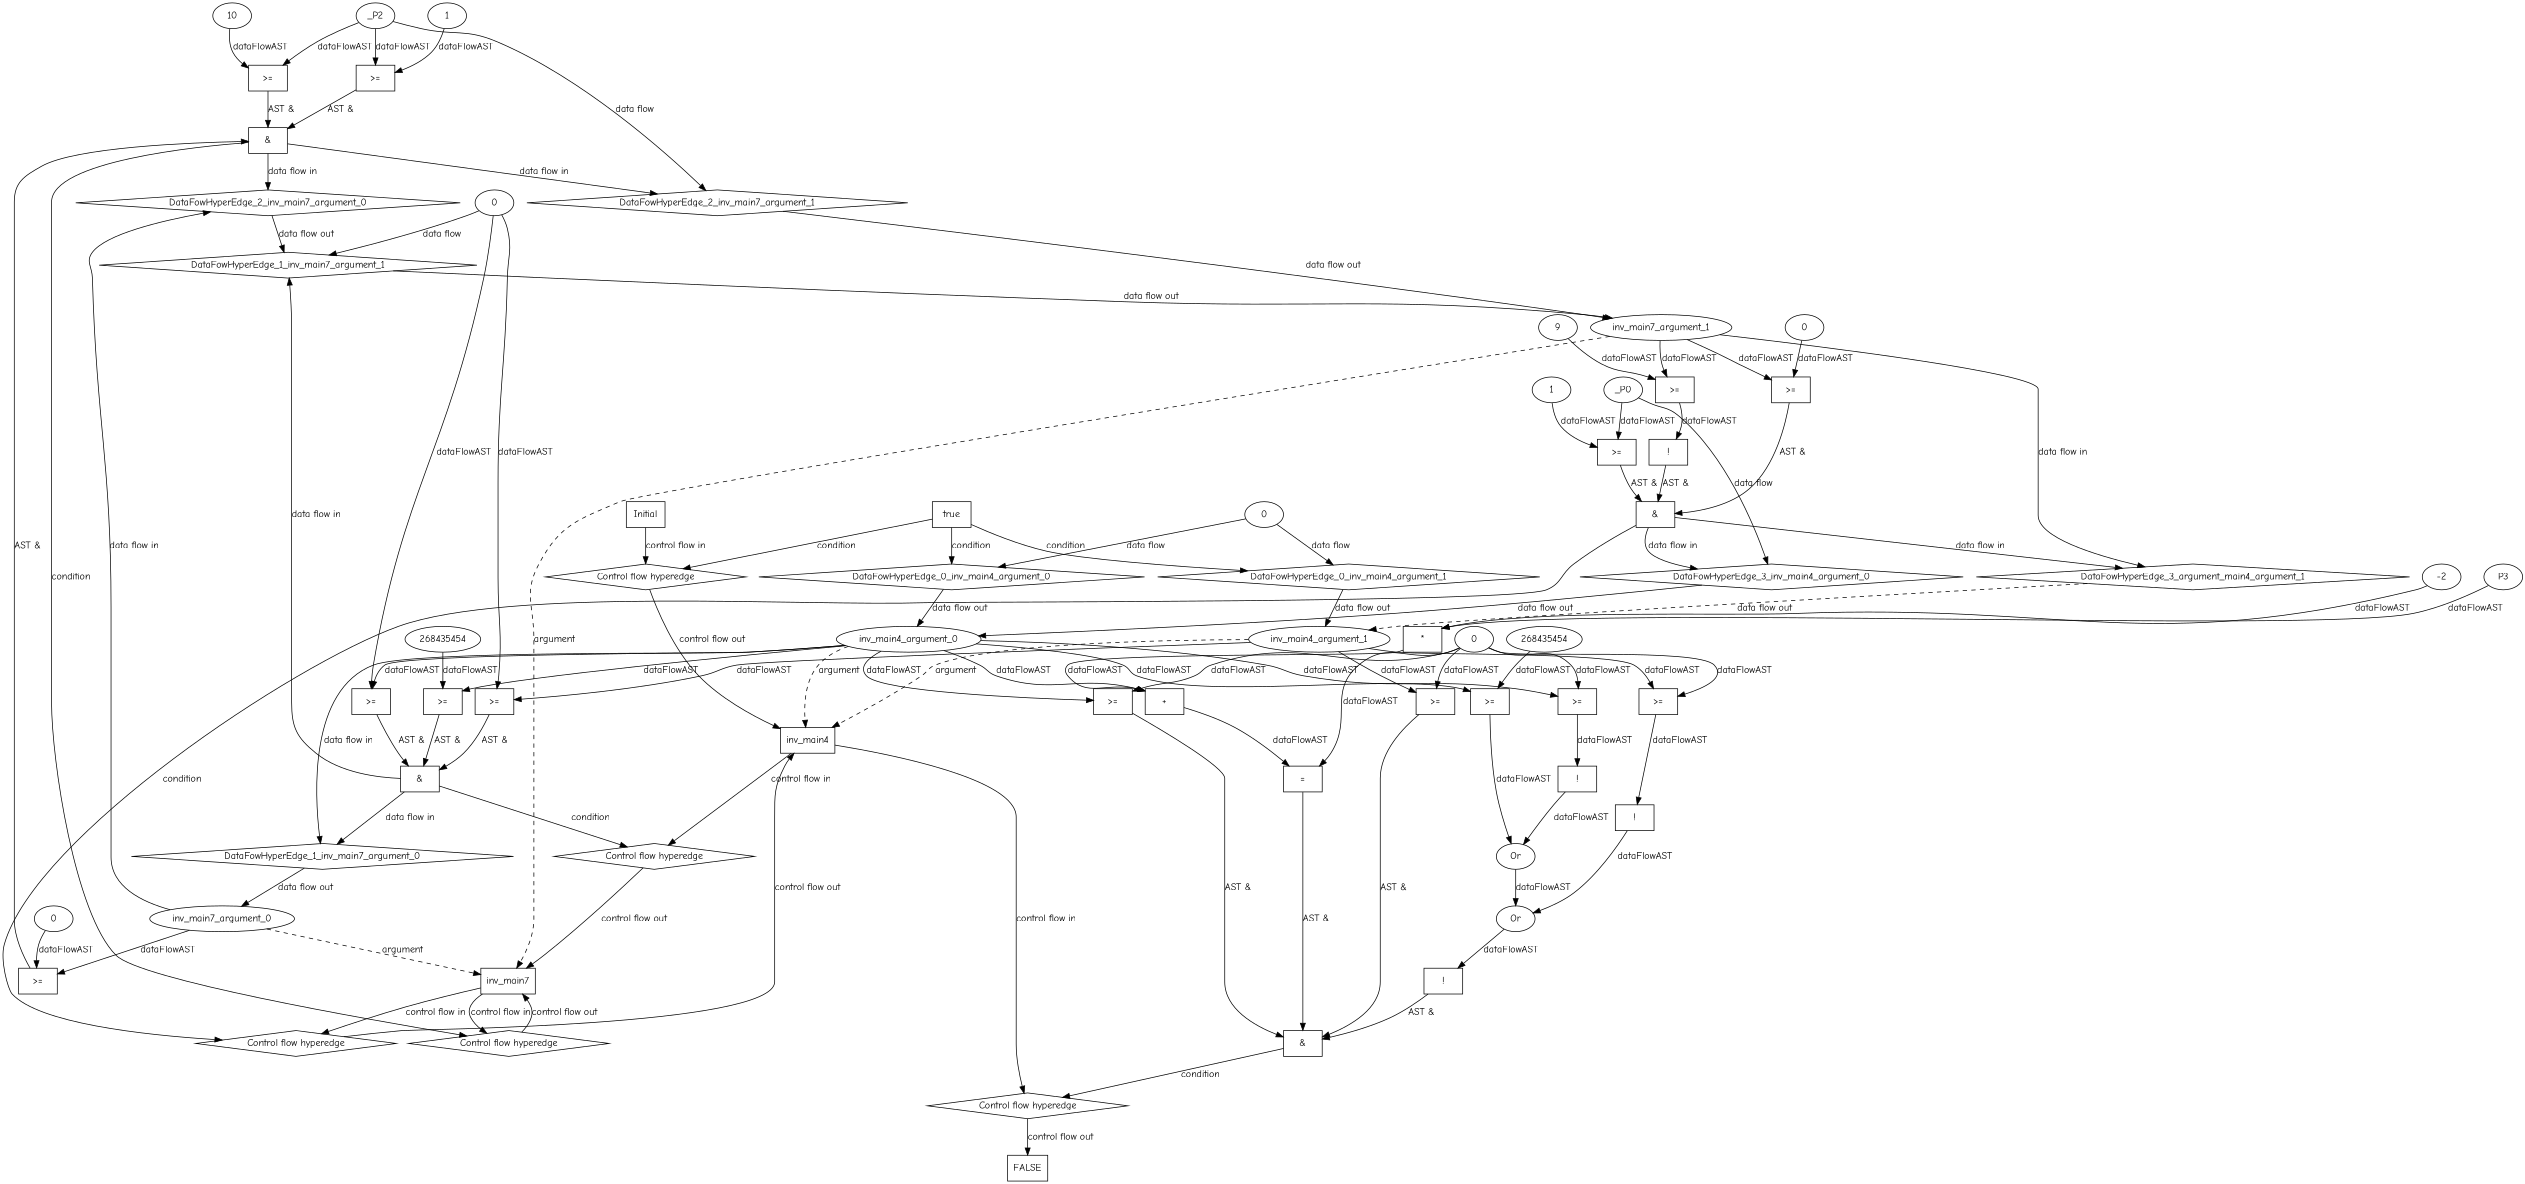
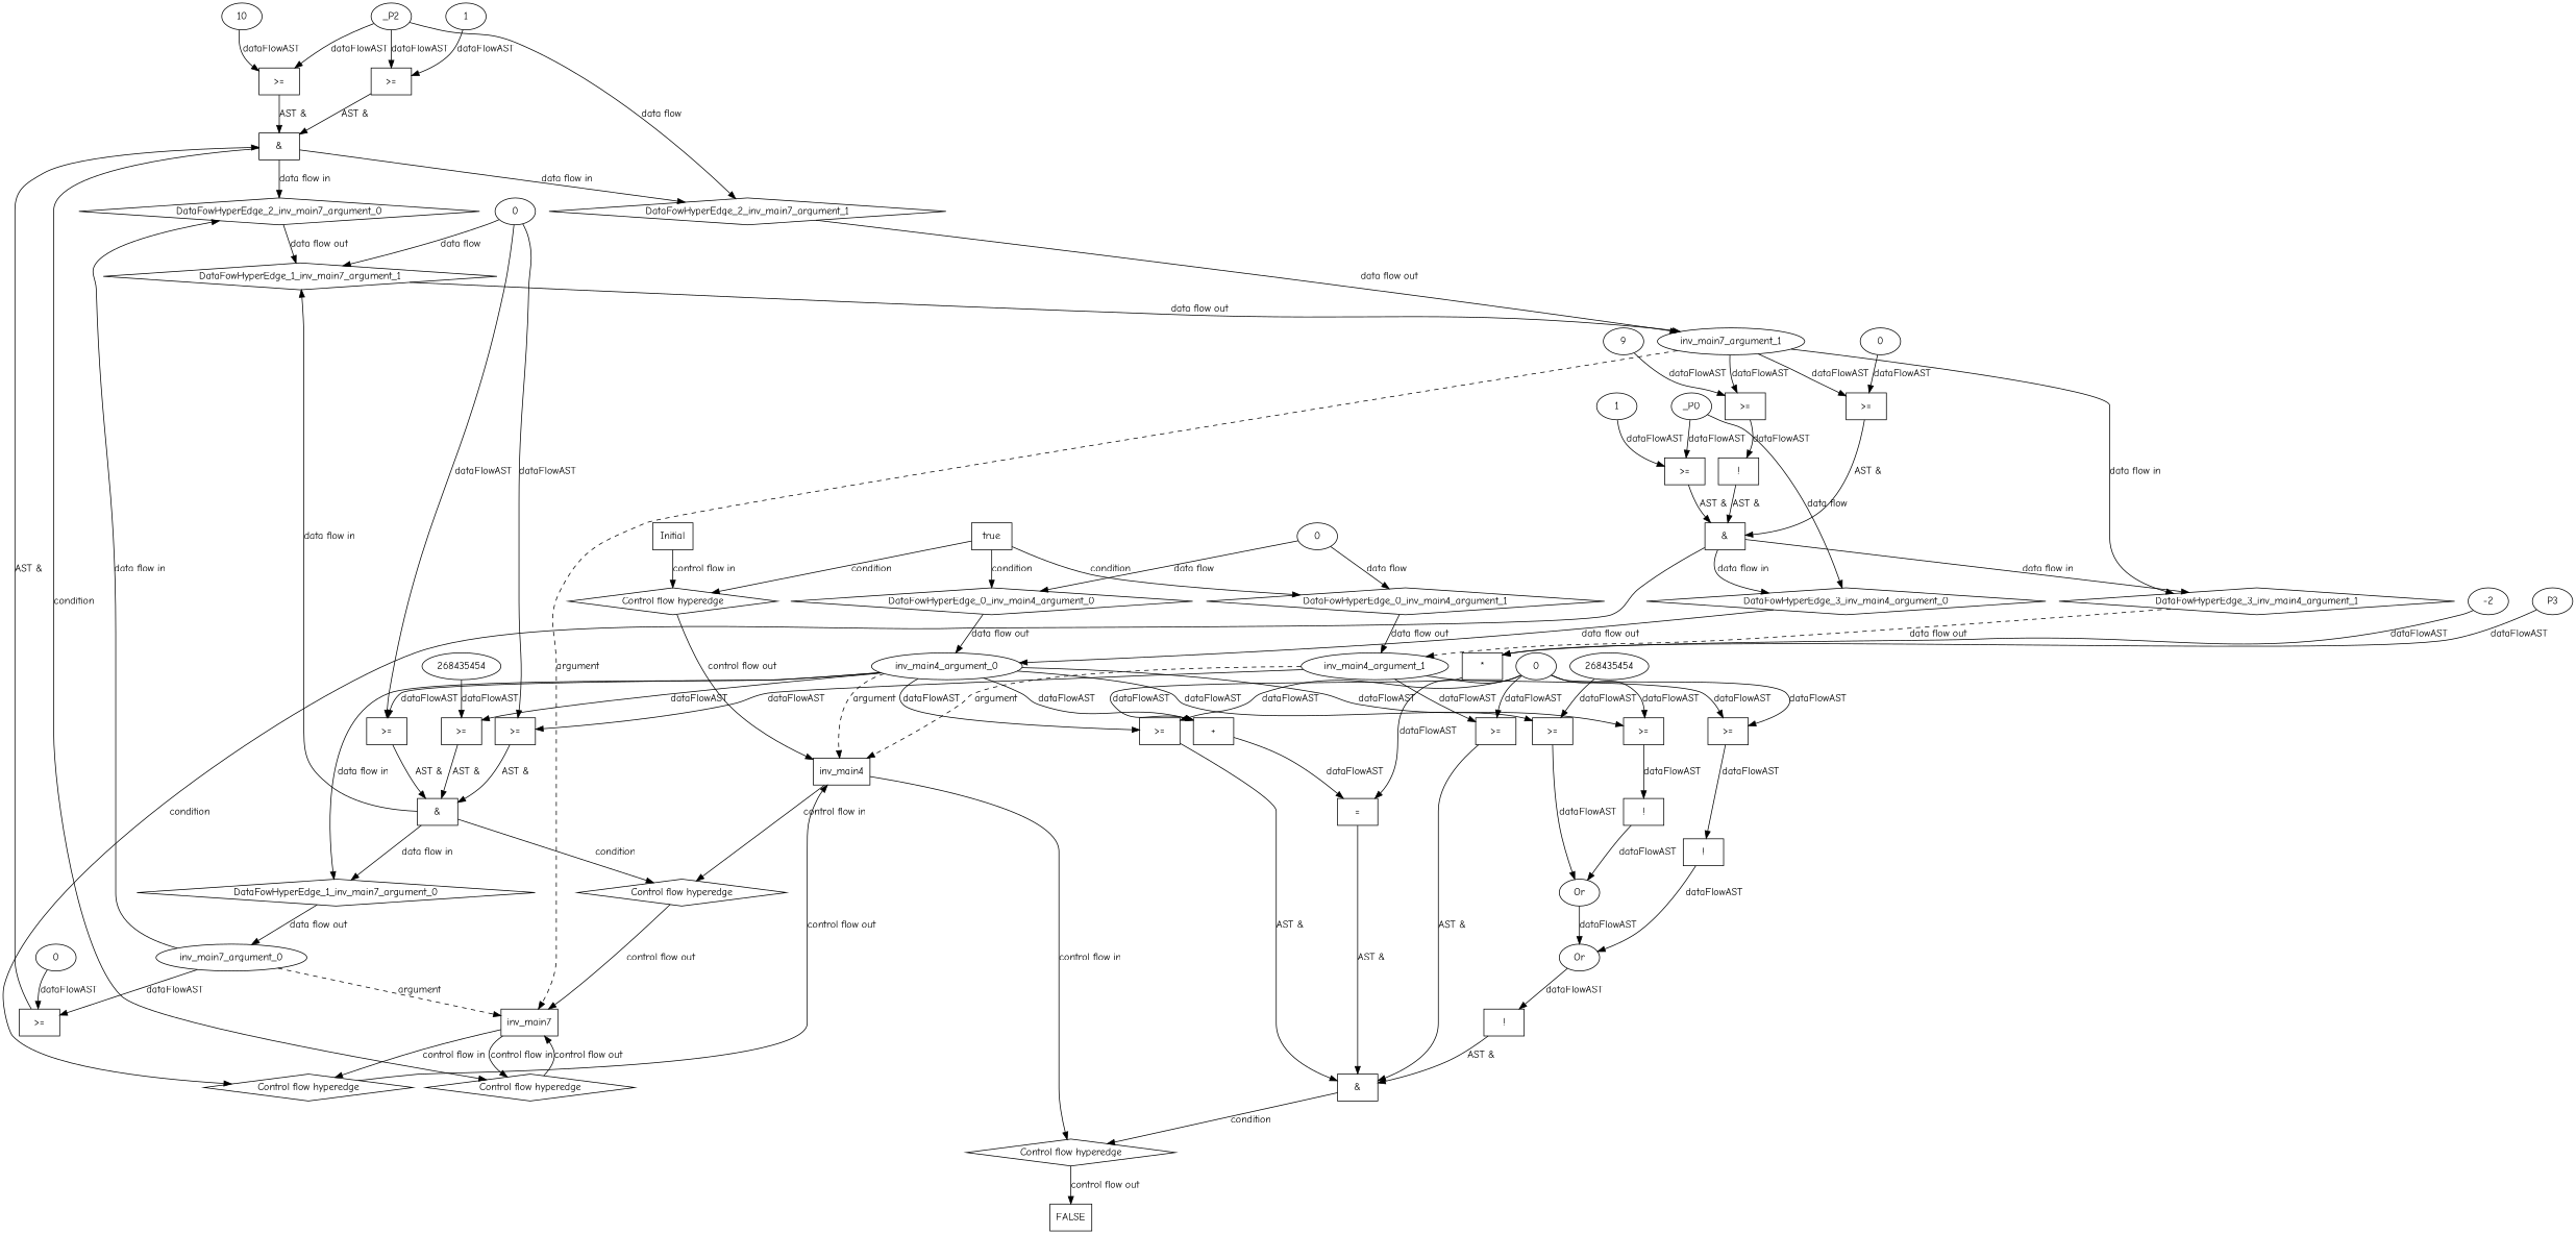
  digraph {
    fontname="Comic Neue"
    node [fontname="Comic Neue" nodeName=argument0 shape=rect]
    edge [fontname="Comic Neue"]
    n1 [label=inv_main4 nodeName=inv_main4]
    n2 [label="Control flow hyperedge" nodeName=ControlFowHyperEdge_1 shape=diamond]
    n3 [label="Control flow hyperedge" nodeName=ControlFowHyperEdge_4 shape=diamond]
    n4 [label=inv_main7 nodeName=inv_main7]
    n5 [label=FALSE nodeName=FALSE]
    n6 [label="Control flow hyperedge" nodeName=ControlFowHyperEdge_2 shape=diamond]
    n7 [label="Control flow hyperedge" nodeName=ControlFowHyperEdge_3 shape=diamond]
    n8 [label=Initial nodeName=Initial]
    n9 [label="Control flow hyperedge" nodeName=ControlFowHyperEdge_0 shape=diamond]
    n10 [label=inv_main4_argument_0 shape=oval]
    n11 [label=">=" nodeName=xxxinv_main7___inv_main4_1xxxguard_0_node_0]
    n12 [label=">=" nodeName=xxxinv_main7___inv_main4_1xxxguard1_node_0]
    n13 [label="+" nodeName=xxxFALSE___inv_main4_4xxxguard_0_node_1]
    n14 [label=">=" nodeName=xxxFALSE___inv_main4_4xxxguard1_node_0]
    n15 [label=">=" nodeName=xxxFALSE___inv_main4_4xxxguard3_node_4]
    n16 [label=">=" nodeName=xxxFALSE___inv_main4_4xxxguard3_node_7]
    n17 [label=DataFowHyperEdge_1_inv_main7_argument_0 nodeName=DataFowHyperEdge_1_inv_main7_argument_0 shape=diamond]
    n18 [label="&" nodeName=xxxinv_main7___inv_main4_1xxx_and]
    n19 [label="=" nodeName=xxxFALSE___inv_main4_4xxxguard_0_node_0]
    n20 [label="&" nodeName=xxxFALSE___inv_main4_4xxx_and]
    n21 [label="!" nodeName=xxxFALSE___inv_main4_4xxxguard3_node_3]
    n22 [label=Or nodeName=xxxFALSE___inv_main4_4xxxguard3_node_2 shape=""]
    n23 [label=inv_main7_argument_0 shape=oval]
    n24 [label=inv_main4_argument_1 nodeName=argument1 shape=oval]
    n25 [label=">=" nodeName=xxxinv_main7___inv_main4_1xxxguard2_node_0]
    n26 [label=">=" nodeName=xxxFALSE___inv_main4_4xxxguard2_node_0]
    n27 [label=">=" nodeName=xxxFALSE___inv_main4_4xxxguard3_node_11]
    n28 [label="!" nodeName=xxxFALSE___inv_main4_4xxxguard3_node_10]
    n29 [label=">=" nodeName=xxxinv_main7___inv_main7_2xxxguard1_node_0]
    n30 [label=DataFowHyperEdge_2_inv_main7_argument_0 nodeName=DataFowHyperEdge_2_inv_main7_argument_0 shape=diamond]
    n31 [label="&" nodeName=xxxinv_main7___inv_main7_2xxx_and]
    n32 [label=DataFowHyperEdge_1_inv_main7_argument_1 nodeName=DataFowHyperEdge_1_inv_main7_argument_1 shape=diamond]
    n33 [label=inv_main7_argument_1 nodeName=argument1 shape=oval]
    n34 [label=">=" nodeName=xxxinv_main4___inv_main7_3xxxguard_0_node_1]
    n35 [label=">=" nodeName=xxxinv_main4___inv_main7_3xxxguard2_node_0]
-   n36 [label=DataFowHyperEdge_3_argument_main4_argument_1 nodeName=DataFowHyperEdge_3_inv_main4_argument_1 shape=diamond]
+   n36 [label=DataFowHyperEdge_3_inv_main4_argument_1 nodeName=DataFowHyperEdge_3_inv_main4_argument_1 shape=diamond]
    n37 [label="!" nodeName=xxxinv_main4___inv_main7_3xxxguard_0_node_0]
    n38 [label="&" nodeName=xxxinv_main4___inv_main7_3xxx_and]
    n39 [label=true nodeName=true_0]
    n40 [label=DataFowHyperEdge_0_inv_main4_argument_0 nodeName=DataFowHyperEdge_0_inv_main4_argument_0 shape=diamond]
    n41 [label=DataFowHyperEdge_0_inv_main4_argument_1 nodeName=DataFowHyperEdge_0_inv_main4_argument_1 shape=diamond]
    n42 [label=0 nodeName=xxxinv_main4___Initial_0xxxdataFlow_0_node_0 shape=""]
    n43 [label=268435454 nodeName=xxxinv_main7___inv_main4_1xxxguard_0_node_1 shape=""]
    n44 [label=0 nodeName=xxxinv_main7___inv_main4_1xxxdataFlow_0_node_0 shape=""]
    n45 [label=DataFowHyperEdge_2_inv_main7_argument_1 nodeName=DataFowHyperEdge_2_inv_main7_argument_1 shape=diamond]
    n46 [label=">=" nodeName=xxxinv_main7___inv_main7_2xxxguard_0_node_0]
    n47 [label=10 nodeName=xxxinv_main7___inv_main7_2xxxguard_0_node_1 shape=""]
    n48 [label=_P2 nodeName=xxxinv_main7___inv_main7_2xxxdataFlow_0_node_0 shape=""]
    n49 [label=">=" nodeName=xxxinv_main7___inv_main7_2xxxguard2_node_0]
    n50 [label=0 nodeName=xxxinv_main7___inv_main7_2xxxguard1_node_2 shape=""]
    n51 [label=1 nodeName=xxxinv_main7___inv_main7_2xxxguard2_node_2 shape=""]
    n52 [label=DataFowHyperEdge_3_inv_main4_argument_0 nodeName=DataFowHyperEdge_3_inv_main4_argument_0 shape=diamond]
    n53 [label=9 nodeName=xxxinv_main4___inv_main7_3xxxguard_0_node_2 shape=""]
    n54 [label=">=" nodeName=xxxinv_main4___inv_main7_3xxxguard1_node_0]
    n55 [label=1 nodeName=xxxinv_main4___inv_main7_3xxxguard1_node_2 shape=""]
    n56 [label=_P0 nodeName=xxxinv_main4___inv_main7_3xxxdataFlow_0_node_0 shape=""]
    n57 [label=0 nodeName=xxxinv_main4___inv_main7_3xxxguard2_node_2 shape=""]
    n58 [label="*" nodeName=xxxFALSE___inv_main4_4xxxguard_0_node_3]
    n59 [label=-2 nodeName=xxxFALSE___inv_main4_4xxxguard_0_node_4 shape=""]
    n60 [label=P3 nodeName=xxxFALSE___inv_main4_4xxxguard_0_node_5 shape=""]
    n61 [label=0 nodeName=xxxFALSE___inv_main4_4xxxguard_0_node_6 shape=""]
    n62 [label="!" nodeName=xxxFALSE___inv_main4_4xxxguard3_node_0]
    n63 [label=Or nodeName=xxxFALSE___inv_main4_4xxxguard3_node_1 shape=""]
    n64 [label=268435454 nodeName=xxxFALSE___inv_main4_4xxxguard3_node_8 shape=""]
    n1 -> n2 [label="control flow in"]
    n1 -> n3 [label="control flow in"]
    n2 -> n4 [label="control flow out"]
    n3 -> n5 [label="control flow out"]
    n4 -> n6 [label="control flow in"]
    n4 -> n7 [label="control flow in"]
    n6 -> n4 [label="control flow out"]
    n7 -> n1 [label="control flow out"]
    n8 -> n9 [label="control flow in"]
    n9 -> n1 [label="control flow out"]
    n10 -> n1 [label=argument style=dashed]
    n10 -> n11 [label=dataFlowAST]
    n10 -> n12 [label=dataFlowAST]
    n10 -> n13 [label=dataFlowAST]
    n10 -> n14 [label=dataFlowAST]
    n10 -> n15 [label=dataFlowAST]
    n10 -> n16 [label=dataFlowAST]
    n10 -> n17 [label="data flow in"]
    n11 -> n18 [label="AST &"]
    n12 -> n18 [label="AST &"]
    n13 -> n19 [label=dataFlowAST]
    n14 -> n20 [label="AST &"]
    n15 -> n21 [label=dataFlowAST]
    n16 -> n22 [label=dataFlowAST]
    n17 -> n23 [label="data flow out"]
    n18 -> n2 [label=condition]
    n18 -> n17 [label="data flow in"]
    n18 -> n32 [label="data flow in"]
    n19 -> n20 [label="AST &"]
    n20 -> n3 [label=condition]
    n21 -> n22 [label=dataFlowAST]
    n22 -> n63 [label=dataFlowAST]
    n23 -> n4 [label=argument style=dashed]
    n23 -> n29 [label=dataFlowAST]
    n23 -> n30 [label="data flow in"]
    n24 -> n1 [label=argument style=dashed]
    n24 -> n25 [label=dataFlowAST]
    n24 -> n26 [label=dataFlowAST]
    n24 -> n27 [label=dataFlowAST]
    n25 -> n18 [label="AST &"]
    n26 -> n20 [label="AST &"]
    n27 -> n28 [label=dataFlowAST]
    n28 -> n63 [label=dataFlowAST]
    n29 -> n31 [label="AST &"]
    n30 -> n32 [label="data flow out"]
    n31 -> n6 [label=condition]
    n31 -> n30 [label="data flow in"]
    n31 -> n45 [label="data flow in"]
    n32 -> n33 [label="data flow out"]
    n33 -> n4 [label=argument style=dashed]
    n33 -> n34 [label=dataFlowAST]
    n33 -> n35 [label=dataFlowAST]
    n33 -> n36 [label="data flow in"]
    n34 -> n37 [label=dataFlowAST]
    n35 -> n38 [label="AST &"]
    n36 -> n24 [label="data flow out" style=dashed]
    n37 -> n38 [label="AST &"]
    n38 -> n7 [label=condition]
    n38 -> n36 [label="data flow in"]
    n38 -> n52 [label="data flow in"]
    n39 -> n9 [label=condition]
    n39 -> n40 [label=condition]
    n39 -> n41 [label=condition]
    n40 -> n10 [label="data flow out"]
    n41 -> n24 [label="data flow out"]
    n42 -> n40 [label="data flow"]
    n42 -> n41 [label="data flow"]
    n43 -> n11 [label=dataFlowAST]
    n44 -> n12 [label=dataFlowAST]
    n44 -> n25 [label=dataFlowAST]
    n44 -> n32 [label="data flow"]
    n45 -> n33 [label="data flow out"]
    n46 -> n31 [label="AST &"]
    n47 -> n46 [label=dataFlowAST]
    n48 -> n45 [label="data flow"]
    n48 -> n46 [label=dataFlowAST]
    n48 -> n49 [label=dataFlowAST]
    n49 -> n31 [label="AST &"]
    n50 -> n29 [label=dataFlowAST]
    n51 -> n49 [label=dataFlowAST]
    n52 -> n10 [label="data flow out"]
    n53 -> n34 [label=dataFlowAST]
    n54 -> n38 [label="AST &"]
    n55 -> n54 [label=dataFlowAST]
    n56 -> n52 [label="data flow"]
    n56 -> n54 [label=dataFlowAST]
    n57 -> n35 [label=dataFlowAST]
    n58 -> n13 [label=dataFlowAST]
    n59 -> n58 [label=dataFlowAST]
    n60 -> n58 [label=dataFlowAST]
    n61 -> n14 [label=dataFlowAST]
    n61 -> n15 [label=dataFlowAST]
    n61 -> n19 [label=dataFlowAST]
    n61 -> n26 [label=dataFlowAST]
    n61 -> n27 [label=dataFlowAST]
    n62 -> n20 [label="AST &"]
    n63 -> n62 [label=dataFlowAST]
    n64 -> n16 [label=dataFlowAST]
  }
